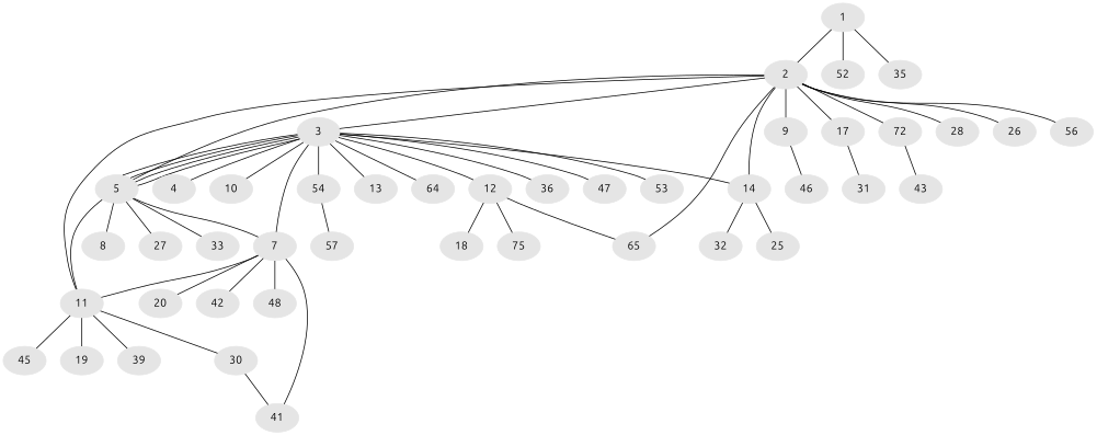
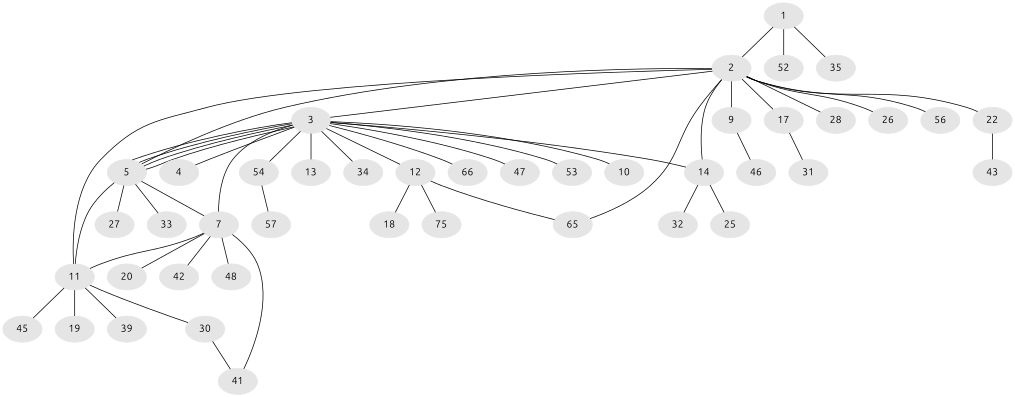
  graph {
    fontname=Ubuntu
    node [color=gray90 fontname=Ubuntu style=filled]
    edge [fontname=Ubuntu]
    1 [super="+37"]
    2 [super="+6"]
    n3 [label=52 super="+62"]
    35
    3 [super="+49"]
    5 [super="+16"]
    9 [super="+29"]
    11 [super="+50"]
    14 [super="+28"]
    17
-   22 [super="+59" label=72]
+   22 [super="+59"]
    n12 [label=28 super="+52"]
    26
    56
    n15 [label=65]
    4 [super="+60"]
    7 [super="+24"]
    10
    12 [super="+51"]
    13
-   34 [label=64]
-   36
+   34
+   36 [label=66]
    47
    53
    54
-   8
    27
    33
    46
    19
    30 [super="+38"]
    39
    45
    25
    32
    31 [super="+55"]
    43
    20
    41
    42
    48
    n42 [label=75 super="+44"]
    18 [super="+21"]
    57
    1 -- 2
    1 -- n3
    1 -- 35
    2 -- 3
    2 -- 5
    2 -- 9
    2 -- 11
    2 -- 14
    2 -- 17
    2 -- 22
    2 -- n12
    2 -- 26
    2 -- 56
    2 -- n15
    3 -- 5
    3 -- 5
    3 -- 5
    3 -- 5
    3 -- 14
    3 -- 4
    3 -- 7 [weight=2]
    3 -- 10
    3 -- 12
    3 -- 13
    3 -- 34
    3 -- 36
    3 -- 47
    3 -- 53
    3 -- 54
    5 -- 11
    5 -- 7
-   5 -- 8
    5 -- 27
    5 -- 33
    9 -- 46
    11 -- 19
    11 -- 30
    11 -- 39
    11 -- 45
    14 -- 25
    14 -- 32
    17 -- 31
    22 -- 43
    7 -- 11
    7 -- 20
    7 -- 41
    7 -- 42
    7 -- 48
    12 -- n15
    12 -- n42
    12 -- 18
    54 -- 57
    30 -- 41
  }
